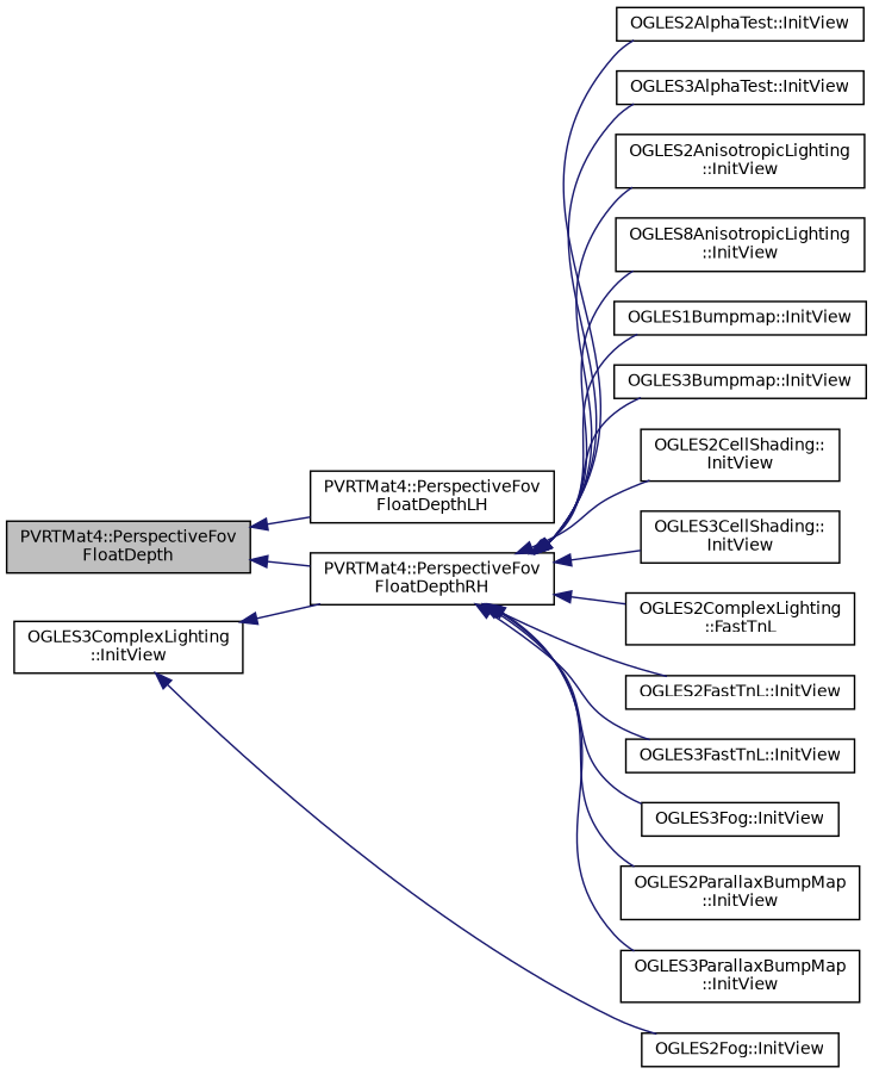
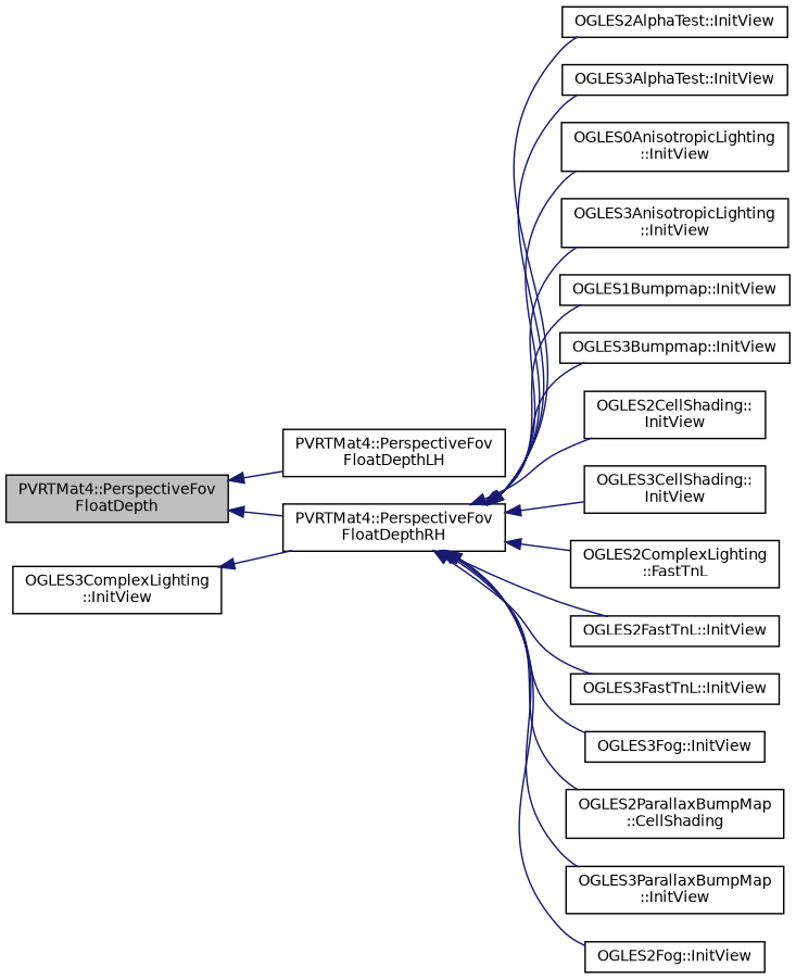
  digraph {
    rankdir=LR
    node [color=black fillcolor=white fontname=Helvetica fontsize=10 shape=record style=filled]
    edge [color=midnightblue dir=back fontname=Helvetica fontsize=10 labelfontname=Helvetica labelfontsize=10 style=solid]
    n1 [fillcolor=grey75 fontcolor=black height=0.2 label="PVRTMat4::PerspectiveFov\lFloatDepth" width=0.4]
    n2 [height=0.2 label="PVRTMat4::PerspectiveFov\lFloatDepthRH" width=0.4]
    n3 [height=0.2 label="PVRTMat4::PerspectiveFov\lFloatDepthLH" width=0.4]
    n4 [height=0.2 label="OGLES2AlphaTest::InitView" width=0.4]
    n5 [height=0.2 label="OGLES3AlphaTest::InitView" width=0.4]
-   n6 [height=0.2 label="OGLES2AnisotropicLighting\l::InitView" width=0.4]
-   n7 [height=0.2 label="OGLES8AnisotropicLighting\l::InitView" width=0.4]
+   n6 [height=0.2 label="OGLES0AnisotropicLighting\l::InitView" width=0.4]
+   n7 [height=0.2 label="OGLES3AnisotropicLighting\l::InitView" width=0.4]
    n8 [height=0.2 label="OGLES1Bumpmap::InitView" width=0.4]
    n9 [height=0.2 label="OGLES3Bumpmap::InitView" width=0.4]
    n10 [height=0.2 label="OGLES2CellShading::\lInitView" width=0.4]
    n11 [height=0.2 label="OGLES3CellShading::\lInitView" width=0.4]
    n12 [height=0.2 label="OGLES2ComplexLighting\l::FastTnL" width=0.4]
    n13 [height=0.2 label="OGLES2FastTnL::InitView" width=0.4]
    n14 [height=0.2 label="OGLES3FastTnL::InitView" width=0.4]
    n15 [height=0.2 label="OGLES2Fog::InitView" width=0.4]
    n16 [height=0.2 label="OGLES3Fog::InitView" width=0.4]
-   n17 [height=0.2 label="OGLES2ParallaxBumpMap\l::InitView" width=0.4]
+   n17 [height=0.2 label="OGLES2ParallaxBumpMap\l::CellShading" width=0.4]
    n18 [height=0.2 label="OGLES3ParallaxBumpMap\l::InitView" width=0.4]
    n19 [height=0.2 label="OGLES3ComplexLighting\l::InitView" width=0.4]
    n1 -> n2
    n1 -> n3
    n2 -> n4
    n2 -> n5
    n2 -> n6
    n2 -> n7
    n2 -> n8
    n2 -> n9
    n2 -> n10
    n2 -> n11
    n2 -> n12
    n2 -> n13
    n2 -> n14
-   n19 -> n15
+   n2 -> n15
    n2 -> n16
    n2 -> n17
    n2 -> n18
    n19 -> n2
  }
